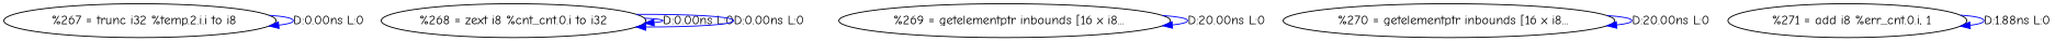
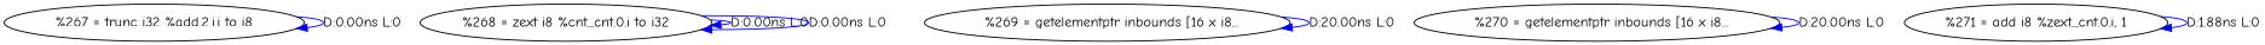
  digraph {
    fontname="Comic Neue"
    node [fontname="Comic Neue"]
    edge [color=blue fontname="Comic Neue"]
-   n1 [label="  %267 = trunc i32 %temp.2.i.i to i8"]
+   n1 [label="%267 = trunc i32 %add.2.i.i to i8"]
    n2 [label="%268 = zext i8 %cnt_cnt.0.i to i32"]
    n3 [label="  %269 = getelementptr inbounds [16 x i8..."]
    n4 [label="  %270 = getelementptr inbounds [16 x i8..."]
-   n5 [label="  %271 = add i8 %err_cnt.0.i, 1"]
+   n5 [label="%271 = add i8 %zext_cnt.0.i, 1"]
    n1 -> n1 [label="D:0.00ns L:0"]
    n2 -> n2 [label="D:0.00ns L:0"]
    n2 -> n2 [label="D:0.00ns L:0"]
    n3 -> n3 [label="D:20.00ns L:0"]
    n4 -> n4 [label="D:20.00ns L:0"]
    n5 -> n5 [label="D:1.88ns L:0"]
  }
